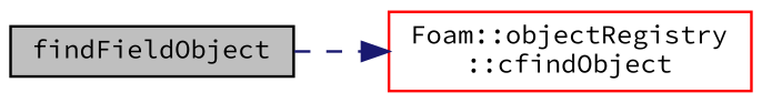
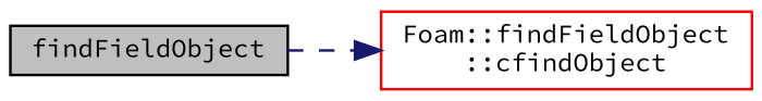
  digraph {
    rankdir=LR
    fontname="Source Code Pro"
    node [fontname="Source Code Pro" fontsize=10 shape=record]
    n1 [color=black fillcolor=grey75 fontcolor=black height=0.2 label=findFieldObject style=filled width=0.4]
-   n2 [color=red height=0.2 label="Foam::objectRegistry\l::cfindObject" width=0.4]
+   n2 [color=red height=0.2 label="Foam::findFieldObject\l::cfindObject" width=0.4]
    n1 -> n2 [color=midnightblue fontname="Source Code Pro" fontsize=10 labelfontname=Helvetica labelfontsize=10 style=dashed]
  }
